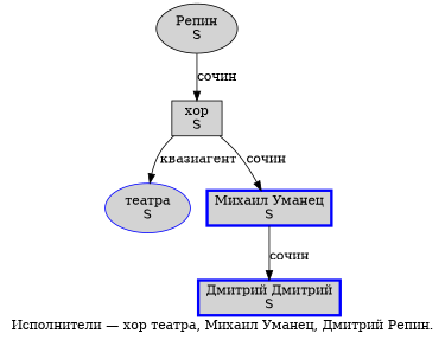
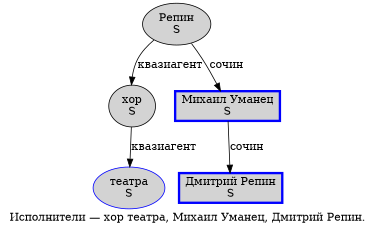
  digraph {
    label="Исполнители — хор театра, Михаил Уманец, Дмитрий Репин."
    node [fillcolor=lightgray penwidth=1 shape=ellipse style=filled color=blue]
    n1 [label="Репин\nS" color=""]
-   n2 [label="хор\nS" shape=box color=""]
+   n2 [label="хор\nS" color=""]
    n3 [label="театра\nS"]
    n4 [label="Михаил Уманец\nS" penwidth=3 shape=box]
-   n5 [label="Дмитрий Дмитрий\nS" penwidth=3 shape=box]
-   n1 -> n2 [label="сочин"]
+   n5 [label="Дмитрий Репин\nS" penwidth=3 shape=box]
+   n1 -> n2 [label="квазиагент"]
    n2 -> n3 [label="квазиагент"]
-   n2 -> n4 [label="сочин"]
+   n1 -> n4 [label="сочин"]
    n4 -> n5 [label="сочин"]
  }
